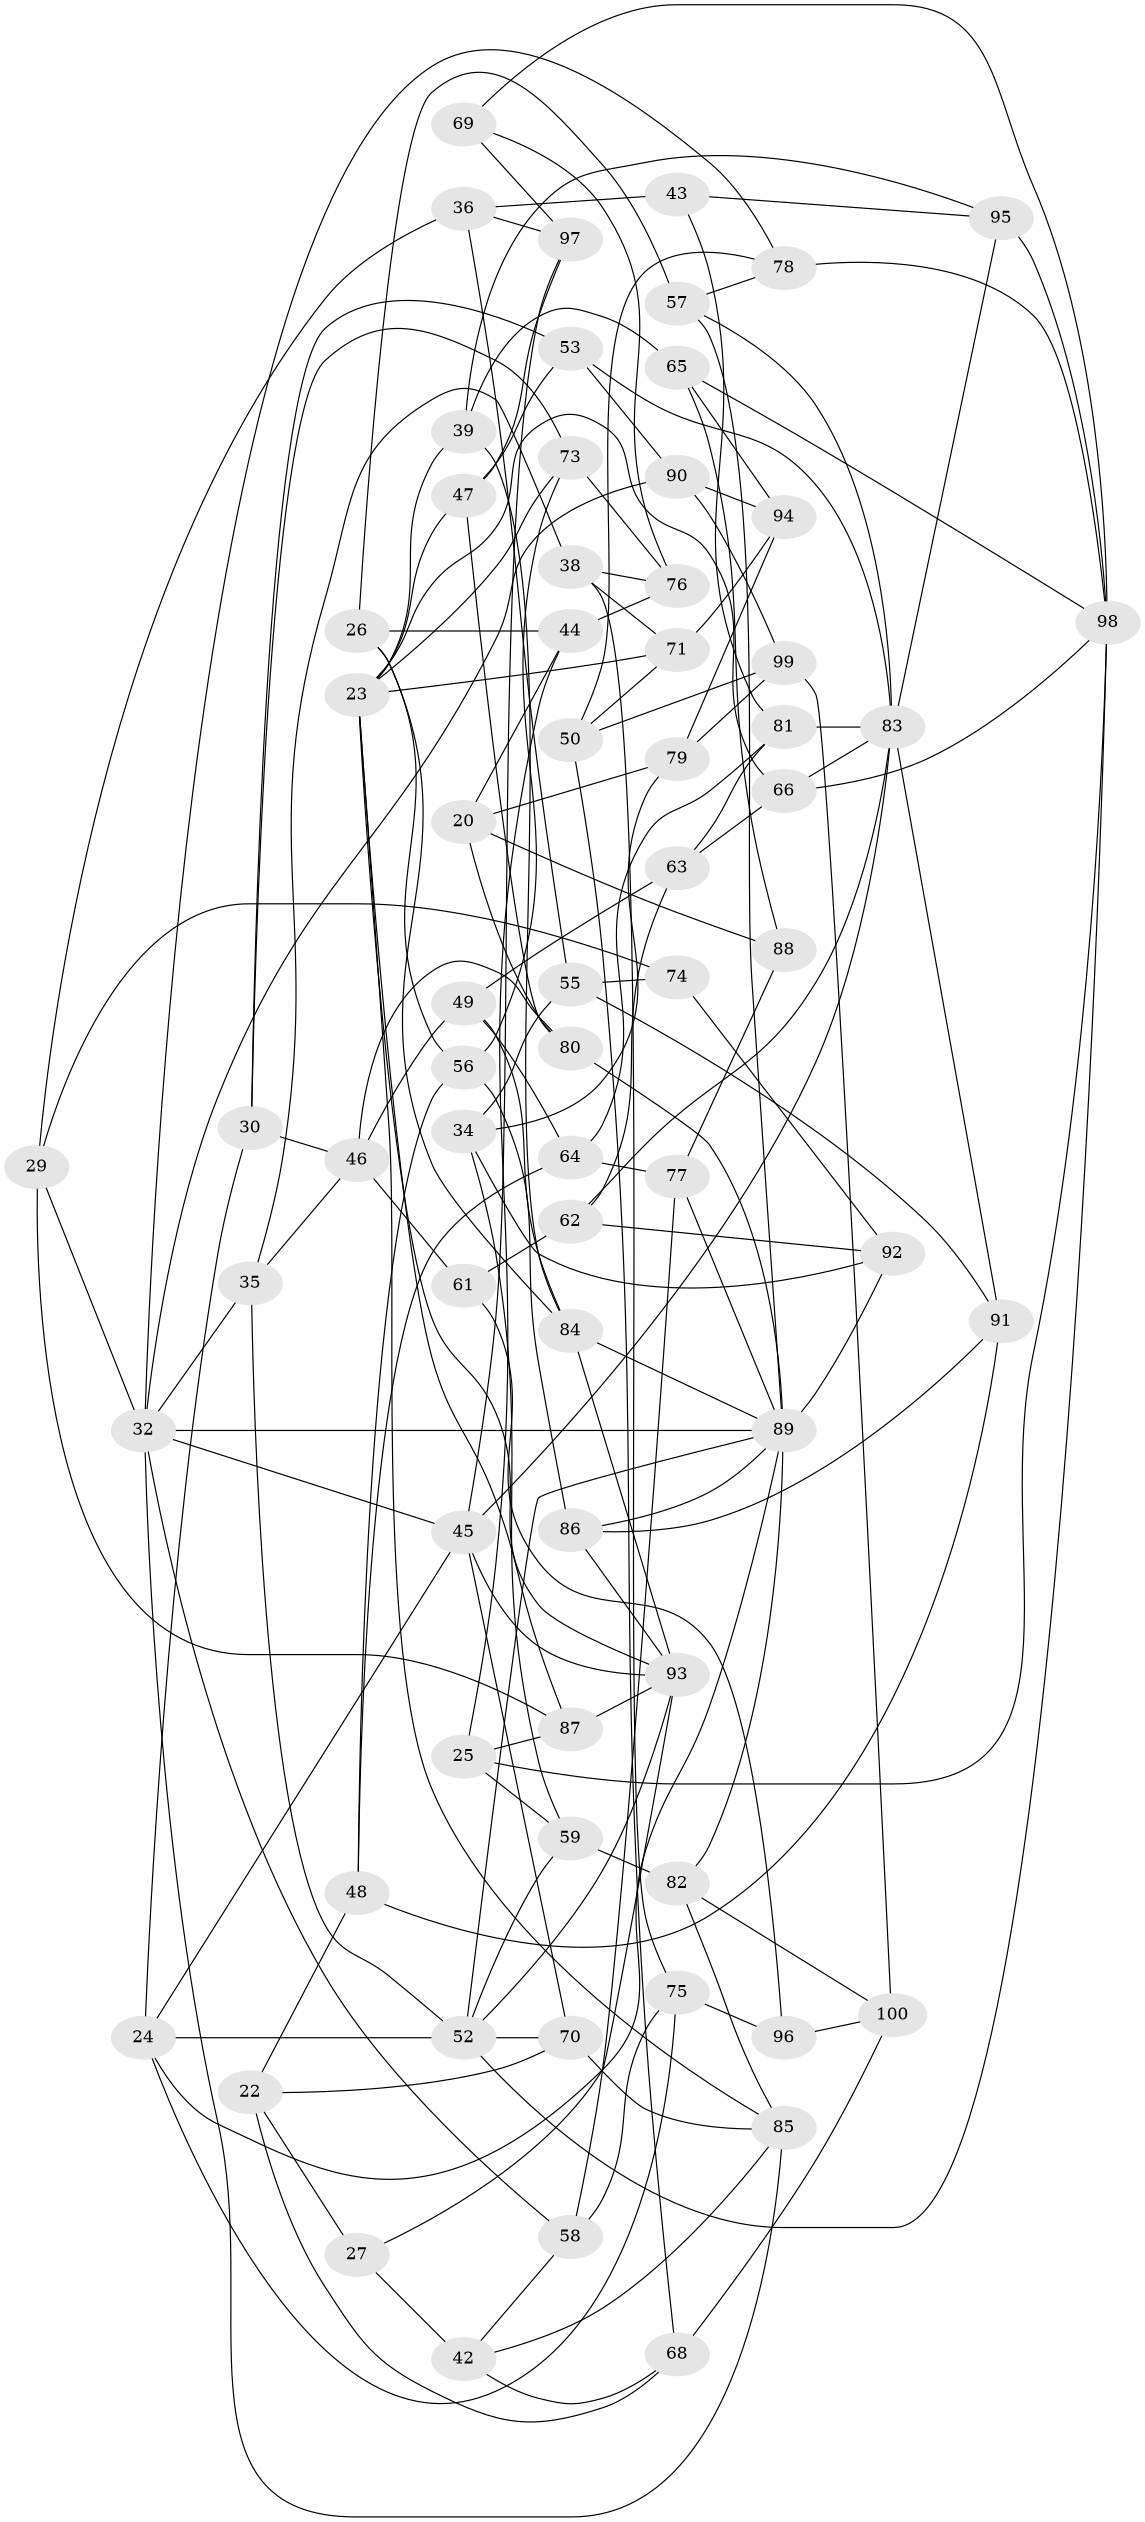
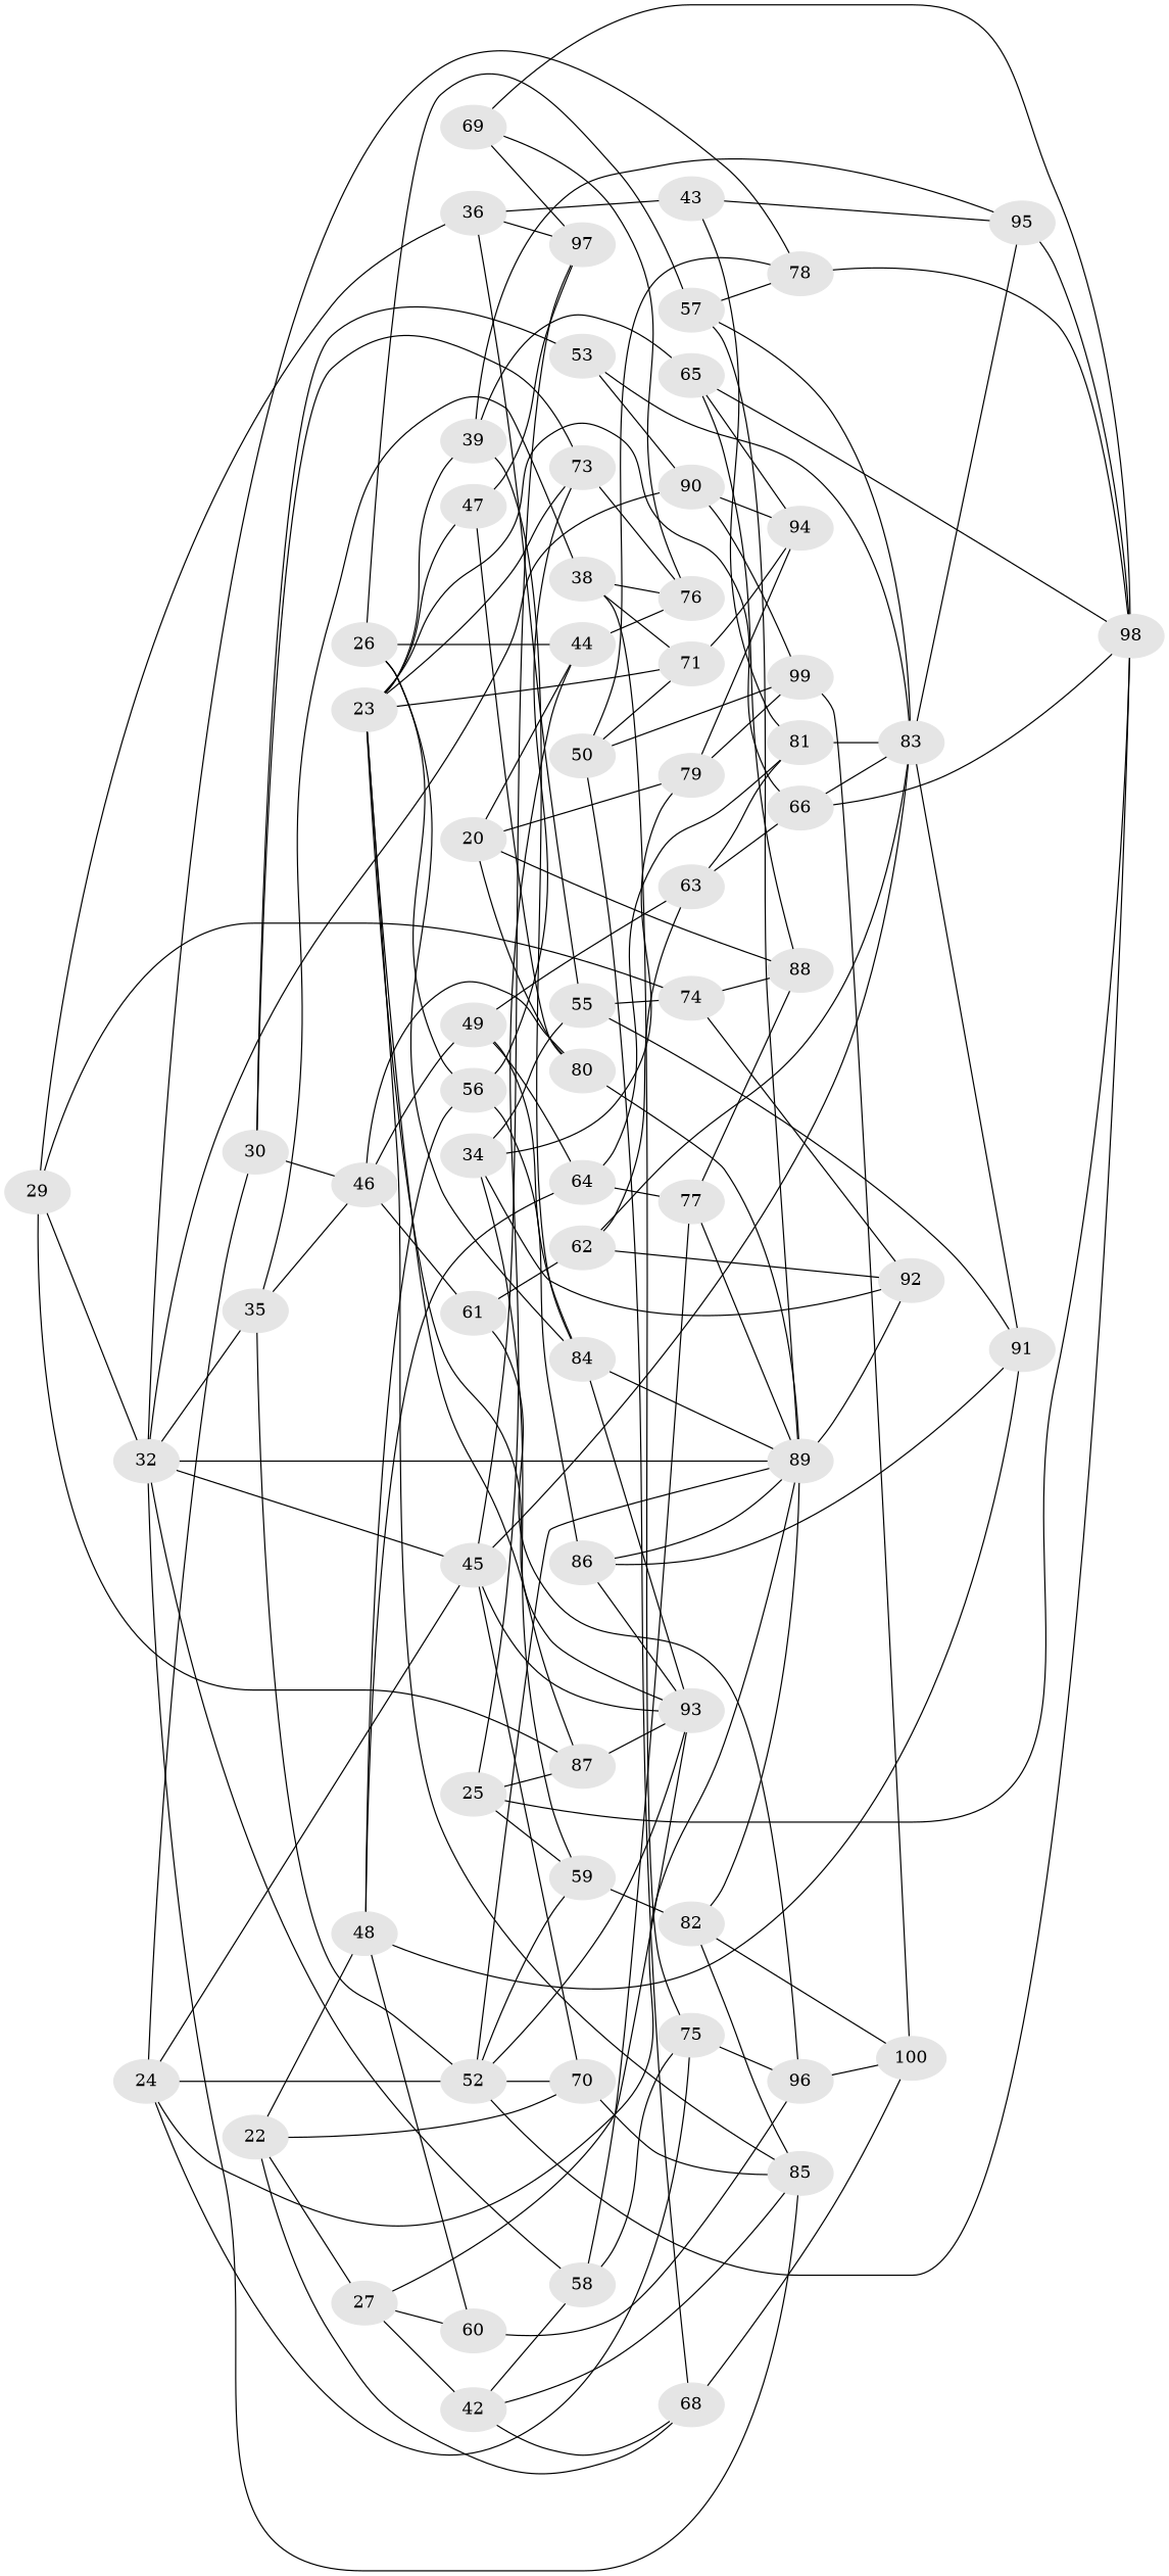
  graph {
    rankdir=LR
    node [color=gray90 style=filled]
    20
    44
    79
    80
    88
    76
    99
    94
    89 [super="+61+33"]
    22
    27
    48 [super="+10"]
    68
    70
    93 [super="+18"]
    42
+   60
    56
    64
    91
    100
    85 [super="+54"]
    23 [super="+14+19"]
    39
    47
    66
    71
    73
    87
    84 [super="+72"]
    65
    95
    53
    97 [super="+3"]
    98 [super="+4+15"]
    83 [super="+6+40+67"]
    24 [super="+21"]
    30
    45 [super="+16+31"]
    52 [super="+41"]
    75
    46 [super="+37"]
    59
    96
    92
    25
    82
    26
    57 [super="+11"]
    86
    78
    58
    32 [super="+2+5+8"]
    35
    90
    29
    36
    74
    55
    43
    49
    n62 [label=61]
    38
    77
    34
    81 [super="+28"]
    63
    62
    50
    69
    20 -- 44
    20 -- 79
    20 -- 80
    20 -- 88
    44 -- 76
    79 -- 99
    79 -- 94
    80 -- 89
    99 -- 100
    89 -- 92
    22 -- 27
    22 -- 48
    22 -- 68
    22 -- 70
    27 -- 93
    27 -- 42
+   27 -- 60
+   48 -- 60 [weight=2]
    48 -- 56
    48 -- 64
    48 -- 91
    68 -- 100
    70 -- 85
    42 -- 68
    42 -- 85
    42 -- 58
+   60 -- 96
    56 -- 73
    56 -- 86
    64 -- 77
    64 -- 81
    23 -- 93
    23 -- 85
    23 -- 39
    23 -- 47
    23 -- 66
    23 -- 71
    23 -- 73
    23 -- 87
    39 -- 84
    39 -- 65
    39 -- 95
    47 -- 80
-   47 -- 53
    47 -- 97
    66 -- 98
    66 -- 83
    71 -- 94
    73 -- 76
    87 -- 93
    84 -- 89 [weight=2]
    84 -- 93
    65 -- 88
    65 -- 94
    65 -- 98
    95 -- 98
    53 -- 83
    53 -- 90
    83 -- 91
    83 -- 95
    24 -- 89
    24 -- 30
    24 -- 45
    24 -- 52 [weight=2]
    24 -- 75
    30 -- 73
    30 -- 53
    30 -- 46
    45 -- 70
    45 -- 93 [weight=2]
    45 -- 97 [weight=2]
    45 -- 83
    52 -- 89 [weight=2]
    52 -- 70
    52 -- 93
    52 -- 98 [weight=2]
    52 -- 59
    75 -- 96
    46 -- 80
    46 -- 49
    46 -- n62 [weight=2]
    59 -- 82
    96 -- 100
    25 -- 44
    25 -- 87
    25 -- 98
    25 -- 59
    82 -- 89
    82 -- 100
    82 -- 85
    26 -- 44
    26 -- 56
    26 -- 84
    26 -- 57
    57 -- 89 [weight=2]
    57 -- 83 [weight=2]
    57 -- 78
    86 -- 89
    86 -- 93
    86 -- 91
    78 -- 98
    58 -- 75
    58 -- 77
    32 -- 89 [weight=2]
    32 -- 85 [weight=2]
    32 -- 45
    32 -- 78
    32 -- 58
    32 -- 35
    32 -- 90
    35 -- 52
    35 -- 46
    35 -- 38
    90 -- 99
    90 -- 94
    29 -- 87
    29 -- 32
    29 -- 36
    29 -- 74
    36 -- 97
    36 -- 55
    36 -- 43
+   74 -- 88
    74 -- 92
    55 -- 91
    55 -- 74
    43 -- 95
    43 -- 81 [weight=2]
    49 -- 64
    49 -- 84
    49 -- 63
    n62 -- 96
    n62 -- 62
    38 -- 76
    38 -- 71
    38 -- 75
    77 -- 88
    77 -- 89
    34 -- 79
    34 -- 59
    34 -- 92
    34 -- 55
    81 -- 83 [weight=2]
    63 -- 66
    63 -- 81
    62 -- 83
    62 -- 92
    62 -- 63
    50 -- 99
    50 -- 68
    50 -- 71
    50 -- 78
    69 -- 76
    69 -- 97 [weight=2]
    69 -- 98
  }
